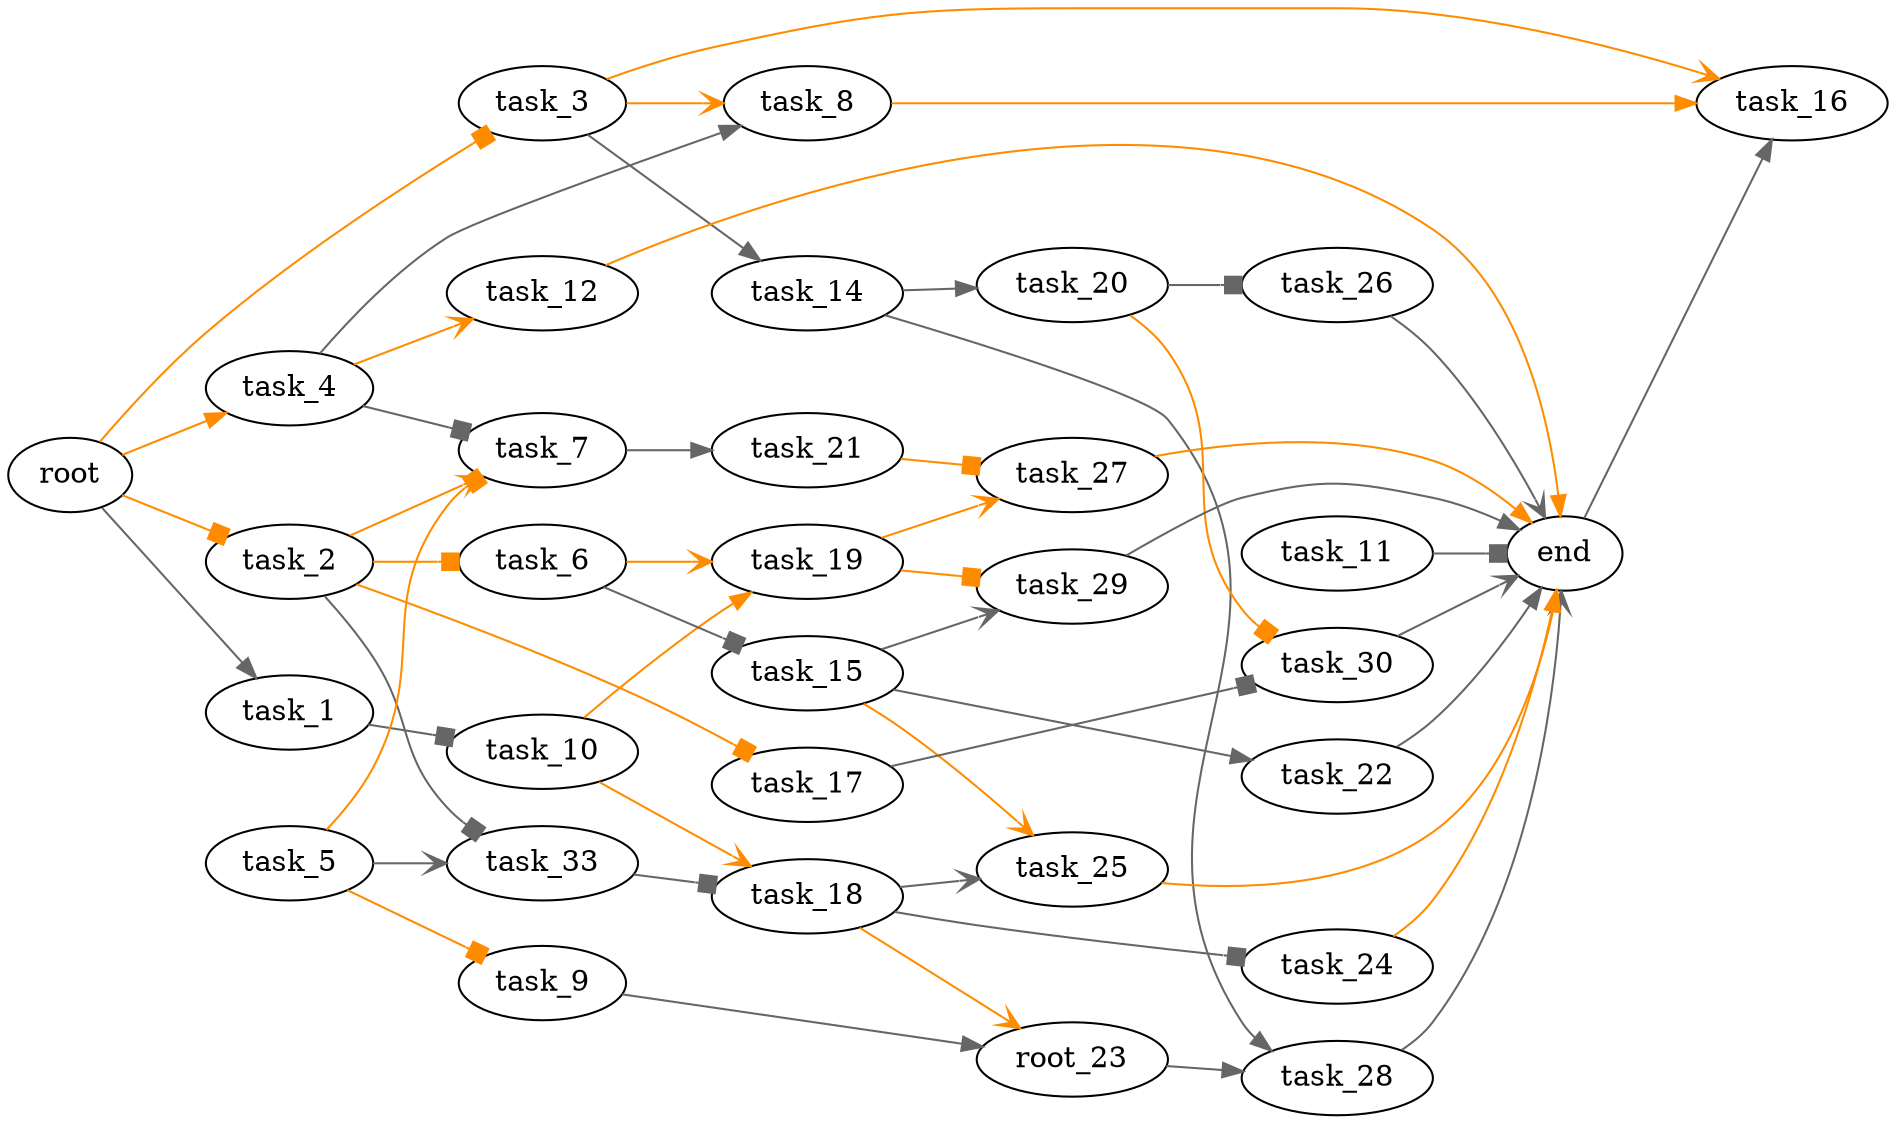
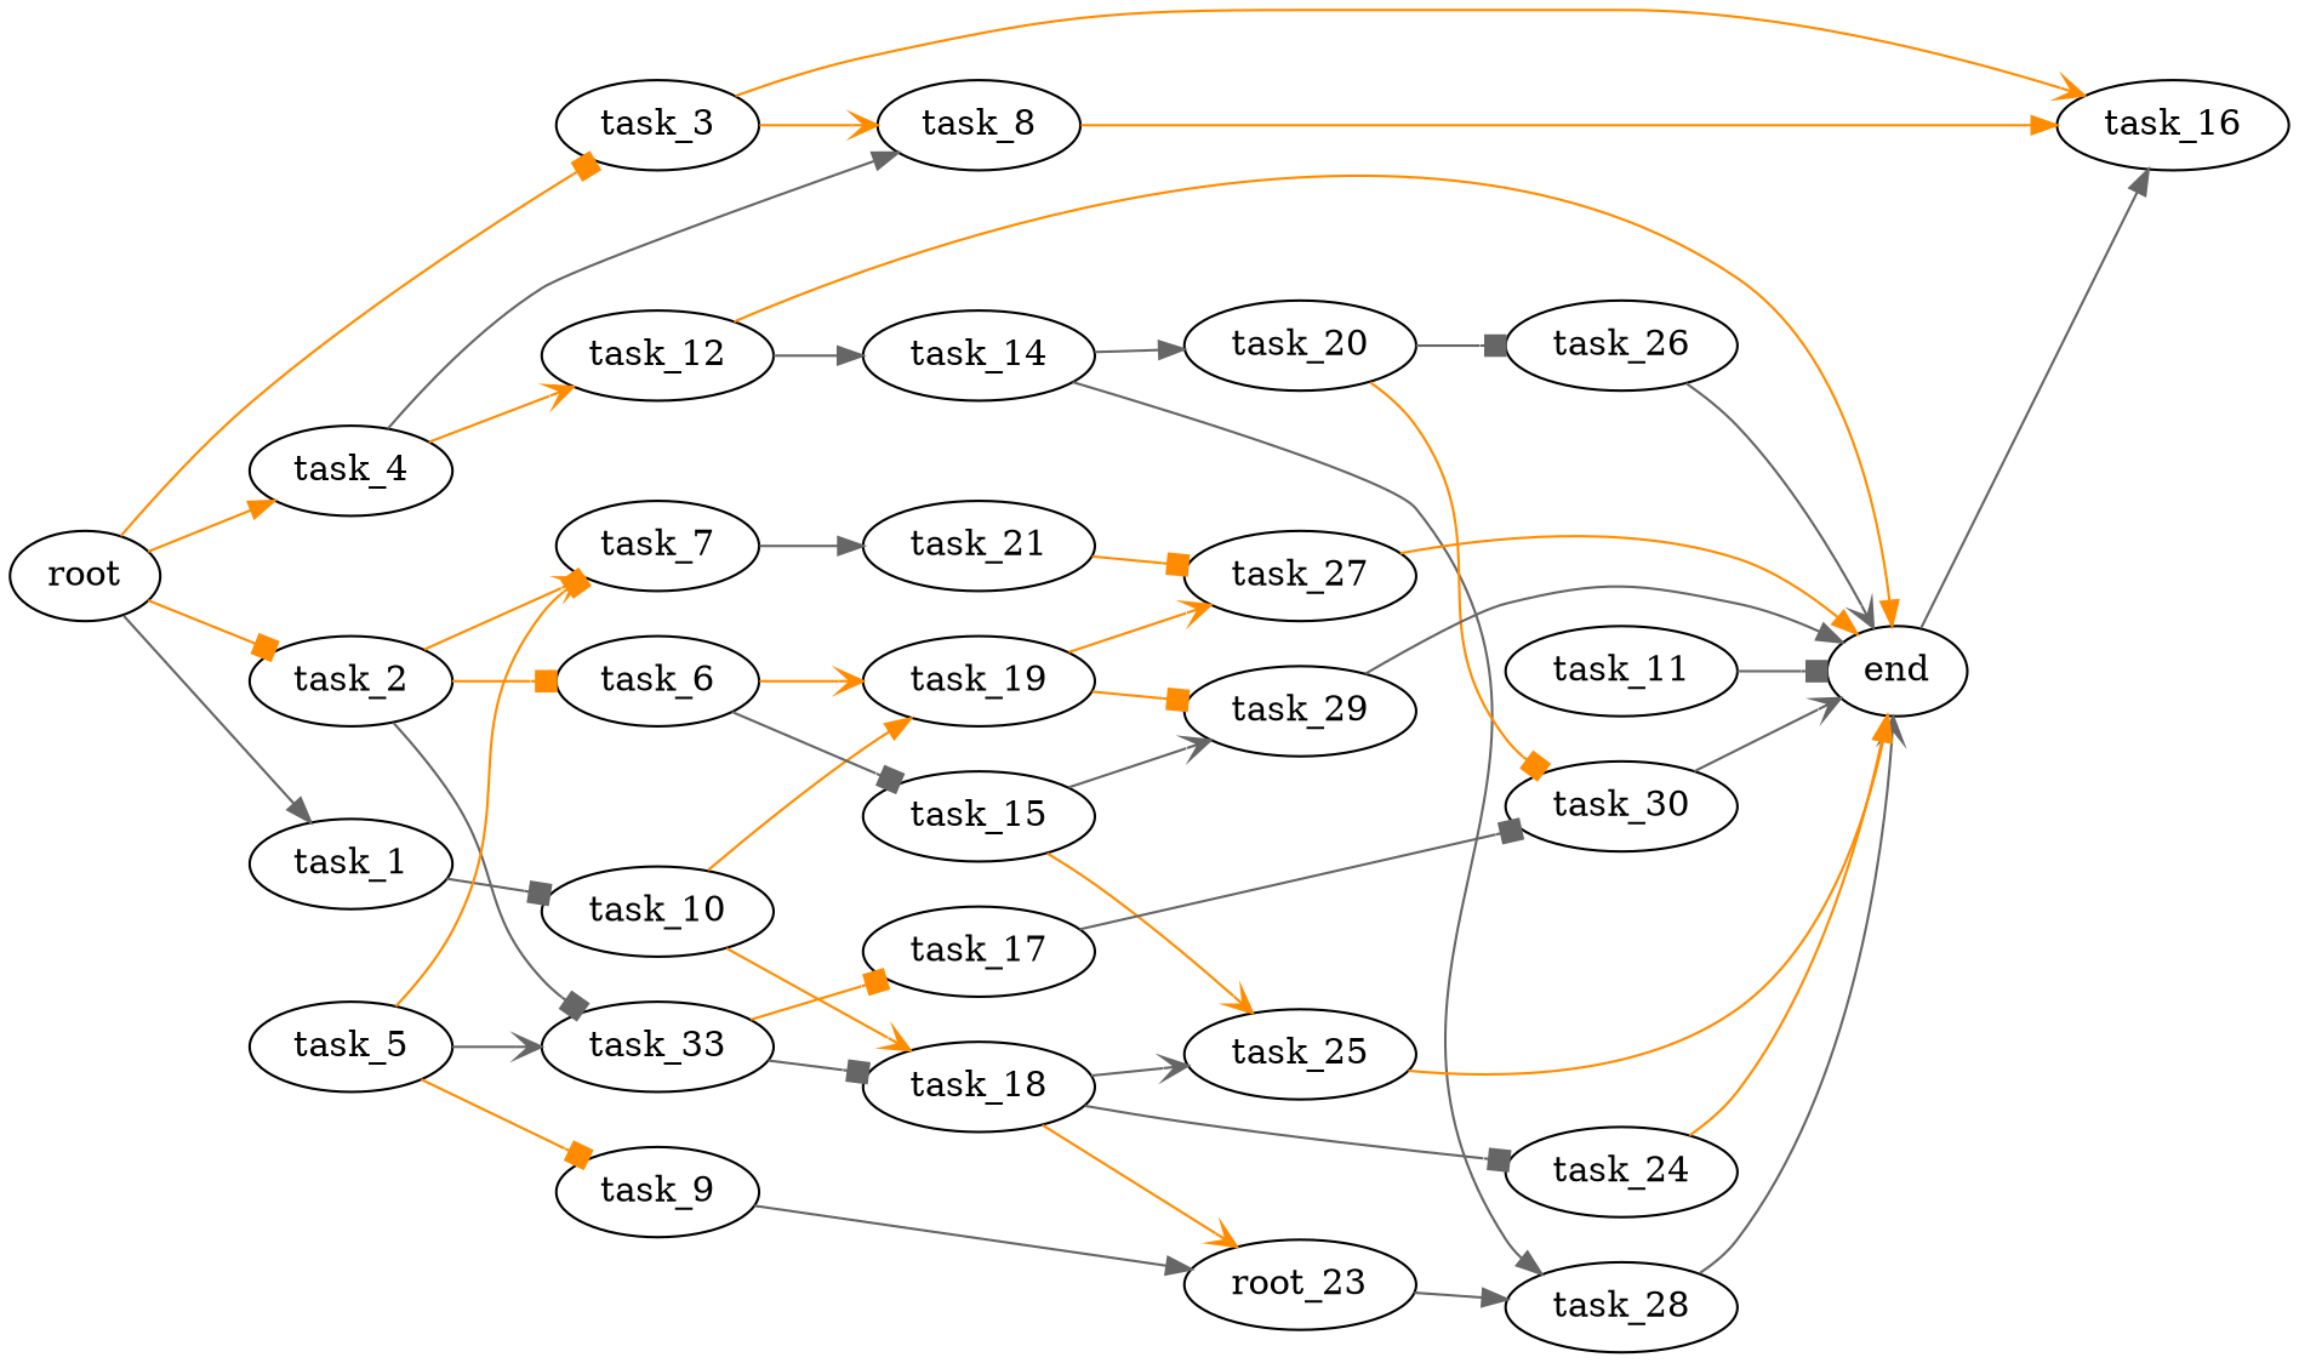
  digraph {
    rankdir=LR
    edge [arrowhead=normal color=gray40]
    root
    task_1
    task_2
    task_3
    task_4
    task_10
    task_6
    n8 [label=task_33]
    task_7
    task_8
    task_14
    task_16
    task_12
    task_5
    task_9
    task_19
    task_18
    task_15
    end
    task_17
    task_11
    task_20
    task_28
    task_21
    n25 [label=root_23]
-   task_22
    task_25
    task_29
    task_27
    task_24
    task_30
    task_26
    root -> task_1
    root -> task_2 [arrowhead=box color=darkorange]
    root -> task_3 [arrowhead=box color=darkorange]
    root -> task_4 [color=darkorange]
    task_1 -> task_10 [arrowhead=box]
    task_2 -> task_6 [arrowhead=box color=darkorange]
    task_2 -> n8 [arrowhead=box]
    task_2 -> task_7 [arrowhead=vee color=darkorange]
    task_3 -> task_8 [arrowhead=vee color=darkorange]
-   task_3 -> task_14
+   task_12 -> task_14
    task_3 -> task_16 [arrowhead=vee color=darkorange]
-   task_4 -> task_7 [arrowhead=box]
    task_4 -> task_8
    task_4 -> task_12 [arrowhead=vee color=darkorange]
    task_10 -> task_19 [color=darkorange]
    task_10 -> task_18 [arrowhead=vee color=darkorange]
    task_6 -> task_19 [arrowhead=vee color=darkorange]
    task_6 -> task_15 [arrowhead=box]
    n8 -> task_18 [arrowhead=box]
-   task_2 -> task_17 [arrowhead=box color=darkorange]
+   n8 -> task_17 [arrowhead=box color=darkorange]
    task_7 -> task_21
    task_8 -> task_16 [color=darkorange]
    task_14 -> task_20
    task_14 -> task_28
    task_12 -> end [color=darkorange]
    task_5 -> n8 [arrowhead=vee]
    task_5 -> task_7 [arrowhead=box color=darkorange]
    task_5 -> task_9 [arrowhead=box color=darkorange]
    task_9 -> n25
    task_19 -> task_29 [arrowhead=box color=darkorange]
    task_19 -> task_27 [arrowhead=vee color=darkorange]
    task_18 -> n25 [arrowhead=vee color=darkorange]
    task_18 -> task_25 [arrowhead=vee]
    task_18 -> task_24 [arrowhead=box]
-   task_15 -> task_22
    task_15 -> task_25 [arrowhead=vee color=darkorange]
    task_15 -> task_29 [arrowhead=vee]
    end -> task_16
    task_17 -> task_30 [arrowhead=box]
    task_11 -> end [arrowhead=box]
    task_20 -> task_30 [arrowhead=box color=darkorange]
    task_20 -> task_26 [arrowhead=box]
    task_28 -> end [arrowhead=vee]
    task_21 -> task_27 [arrowhead=box color=darkorange]
    n25 -> task_28
-   task_22 -> end
    task_25 -> end [color=darkorange]
    task_29 -> end
    task_27 -> end [color=darkorange]
    task_24 -> end [color=darkorange]
    task_30 -> end [arrowhead=vee]
    task_26 -> end [arrowhead=vee]
  }
